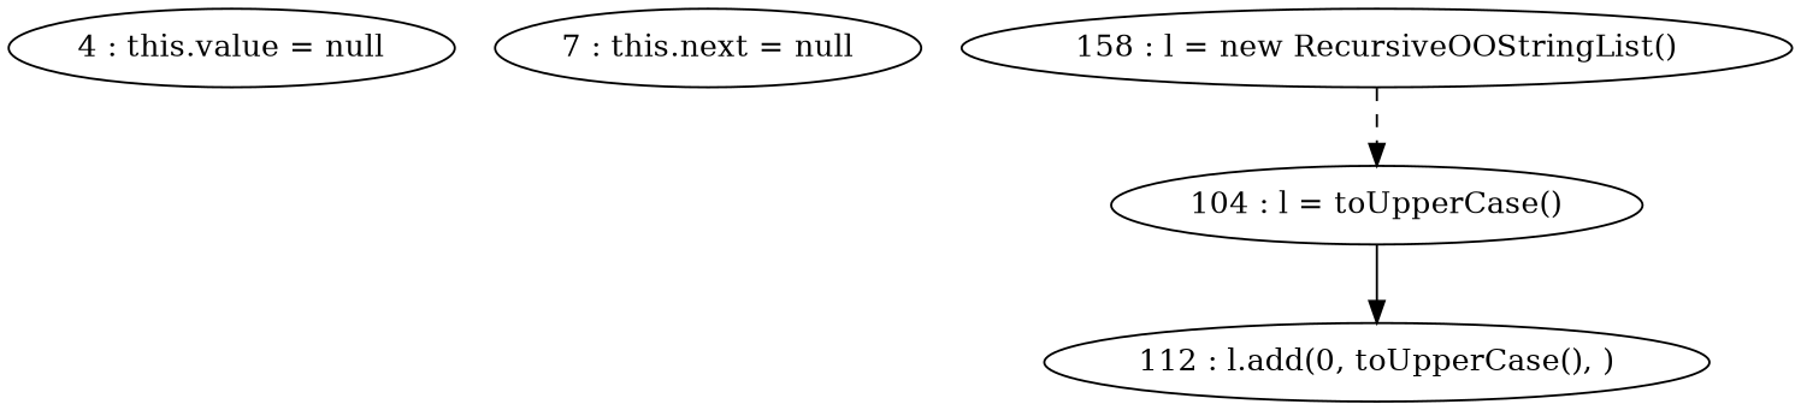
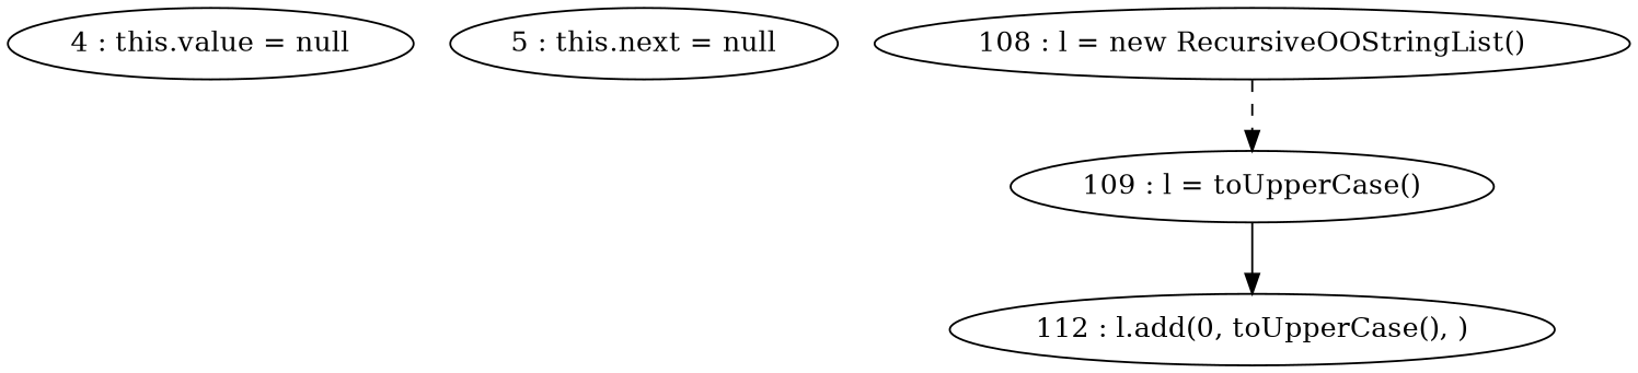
  digraph {
    "4 : this.value = null"
-   "5 : this.next = null" [label="7 : this.next = null"]
-   "108 : l = new RecursiveOOStringList()" [label="158 : l = new RecursiveOOStringList()"]
-   "109 : l = toUpperCase()" [label="104 : l = toUpperCase()"]
+   "5 : this.next = null"
+   "108 : l = new RecursiveOOStringList()"
+   "109 : l = toUpperCase()"
    n5 [label="112 : l.add(0, toUpperCase(), )"]
    "108 : l = new RecursiveOOStringList()" -> "109 : l = toUpperCase()" [style=dashed]
    "109 : l = toUpperCase()" -> n5
  }
